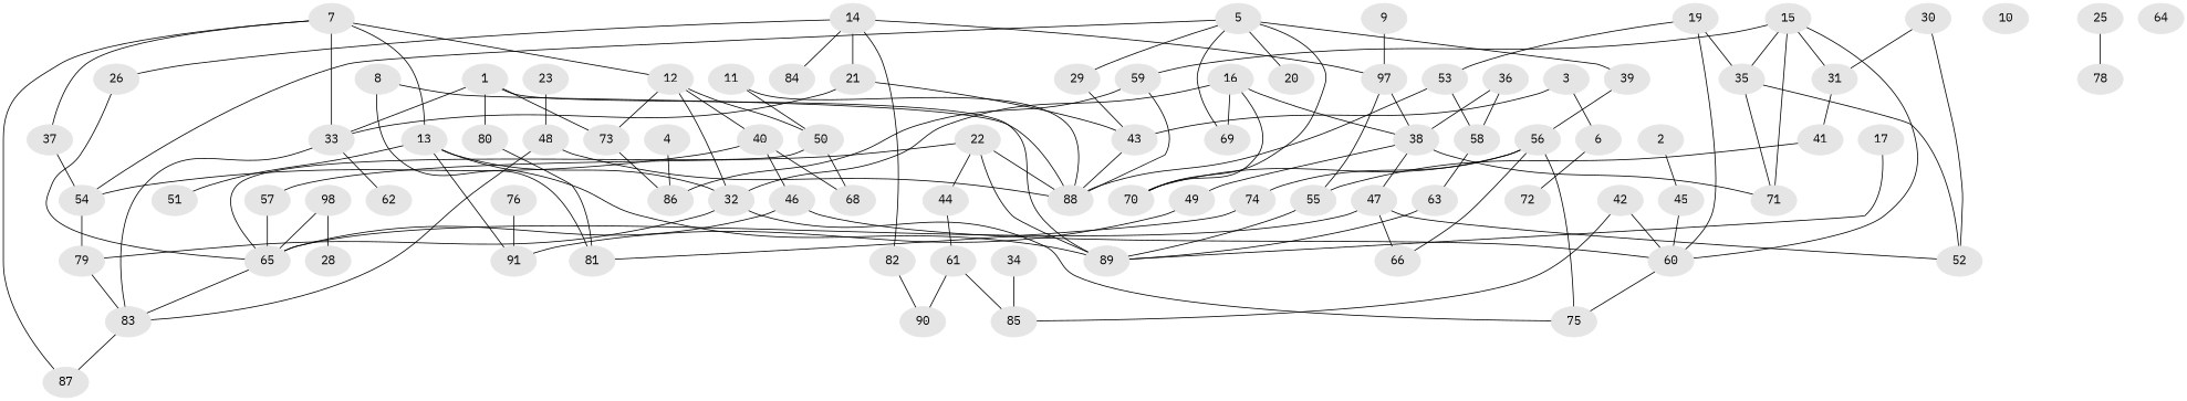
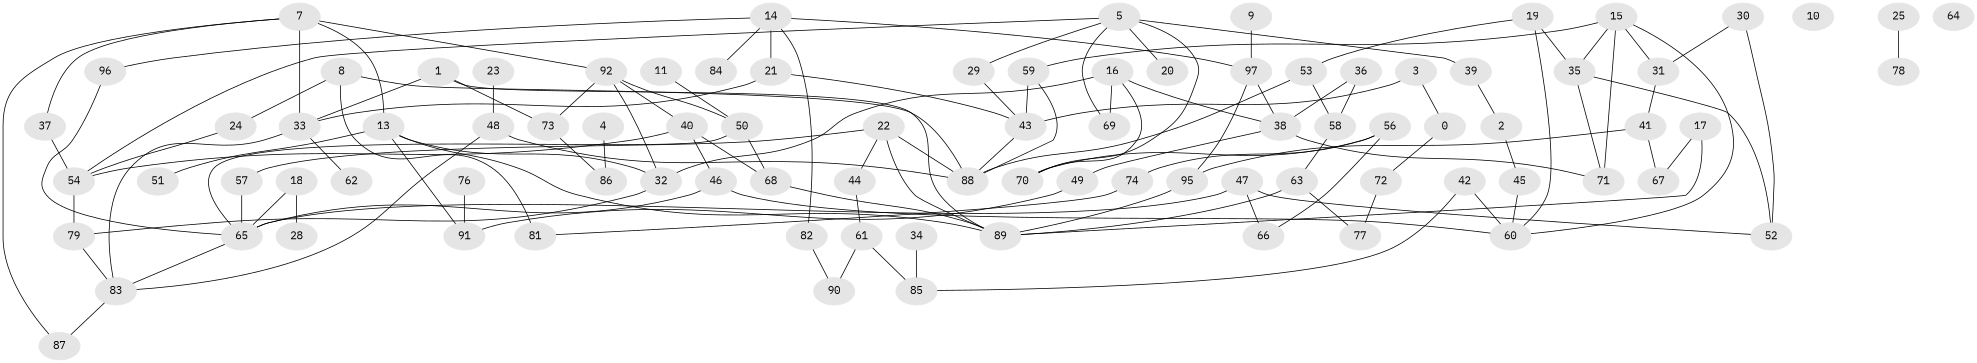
  graph {
    fontname="IBM Plex Mono"
    node [color=gray90 fontname="IBM Plex Mono" style=filled]
    edge [fontname="IBM Plex Mono"]
    1
    33
    73
-   80
    89
    62
    83
    86
    81
    2
    45
    60
    3
-   6
+   6 [label=0]
    43
    72
    88
    4
    5
    20
    29
    39
    54
    69
    70
    56
    79
+   77
    7
-   12
+   12 [label=92]
    13
    37
    87
    50
    32
    40
    51
    91
    8
+   24
    n41 [label=97]
    9
    38
-   55
+   55 [label=95]
    10
    11
    65
    68
-   75
    46
    14
    21
-   26
+   26 [label=96]
    82
    84
    90
    15
    31
    35
    59
    71
    41
    52
    16
    47
    49
    17
-   18 [label=98]
+   67
+   18
    28
    19
    53
    58
    22
    44
    57
    61
    23
    48
    25
    78
    30
    34
    85
    36
    63
    66
    74
    42
    64
    76
    1 -- 33
    1 -- 73
-   1 -- 80
    1 -- 89
    33 -- 62
    33 -- 83
    73 -- 86
-   80 -- 81
    83 -- 87
    2 -- 45
    45 -- 60
-   60 -- 75
    3 -- 6
    3 -- 43
    6 -- 72
    43 -- 88
+   72 -- 77
    4 -- 86
    5 -- 20
    5 -- 29
    5 -- 39
    5 -- 54
    5 -- 69
    5 -- 70
    29 -- 43
-   39 -- 56
+   39 -- 2
    54 -- 79
    56 -- 70
-   56 -- 75
    56 -- 66
    56 -- 74
    79 -- 83
    7 -- 33
    7 -- 12
    7 -- 13
    7 -- 37
    7 -- 87
    12 -- 73
    12 -- 50
    12 -- 32
    12 -- 40
    13 -- 89
    13 -- 32
    13 -- 51
    13 -- 91
    37 -- 54
    50 -- 65
    50 -- 68
    32 -- 79
-   32 -- 75
    40 -- 54
    40 -- 68
    40 -- 46
    8 -- 81
    8 -- 88
+   8 -- 24
+   24 -- 54
    n41 -- 38
    n41 -- 55
    9 -- n41
    38 -- 71
-   38 -- 47
    38 -- 49
    55 -- 89
-   11 -- 88
    11 -- 50
    65 -- 83
+   68 -- 89
    46 -- 60
    46 -- 65
    14 -- n41
    14 -- 21
    14 -- 26
    14 -- 82
    14 -- 84
    21 -- 33
    21 -- 43
    26 -- 65
    82 -- 90
    15 -- 60
    15 -- 31
    15 -- 35
    15 -- 59
    15 -- 71
    31 -- 41
    35 -- 71
    35 -- 52
-   59 -- 86
+   59 -- 43
    59 -- 88
    41 -- 55
+   41 -- 67
    16 -- 69
    16 -- 70
    16 -- 32
    16 -- 38
    47 -- 65
    47 -- 52
    47 -- 66
    49 -- 91
    17 -- 89
+   17 -- 67
    18 -- 65
    18 -- 28
    19 -- 60
    19 -- 35
    19 -- 53
    53 -- 88
    53 -- 58
    58 -- 63
    22 -- 89
    22 -- 88
    22 -- 44
    22 -- 57
    44 -- 61
    57 -- 65
    61 -- 90
    61 -- 85
    23 -- 48
    48 -- 83
    48 -- 88
    25 -- 78
    30 -- 31
    30 -- 52
    34 -- 85
    36 -- 38
    36 -- 58
    63 -- 89
+   63 -- 77
    74 -- 81
    42 -- 60
    42 -- 85
    76 -- 91
  }
